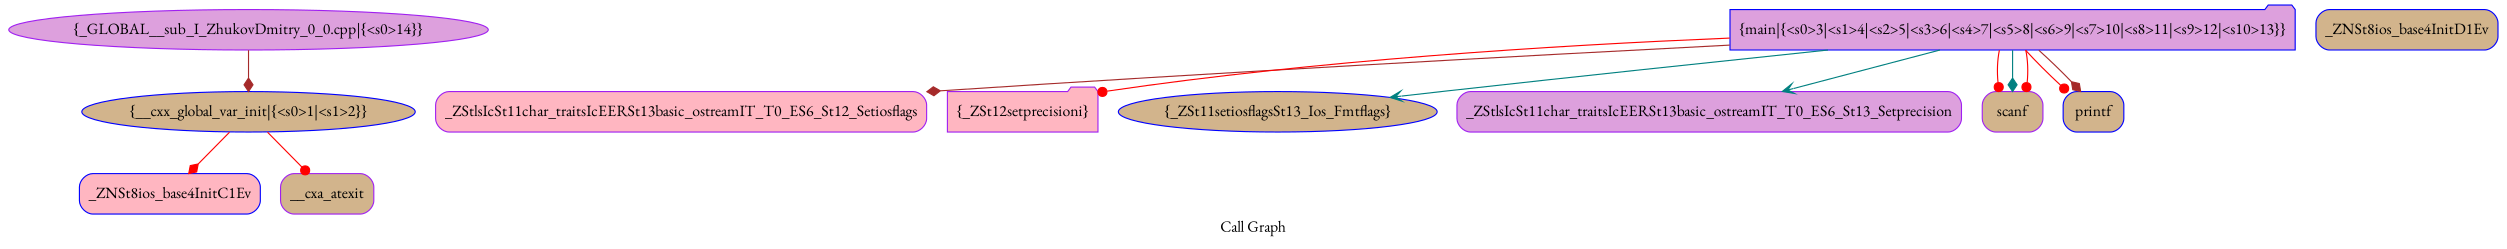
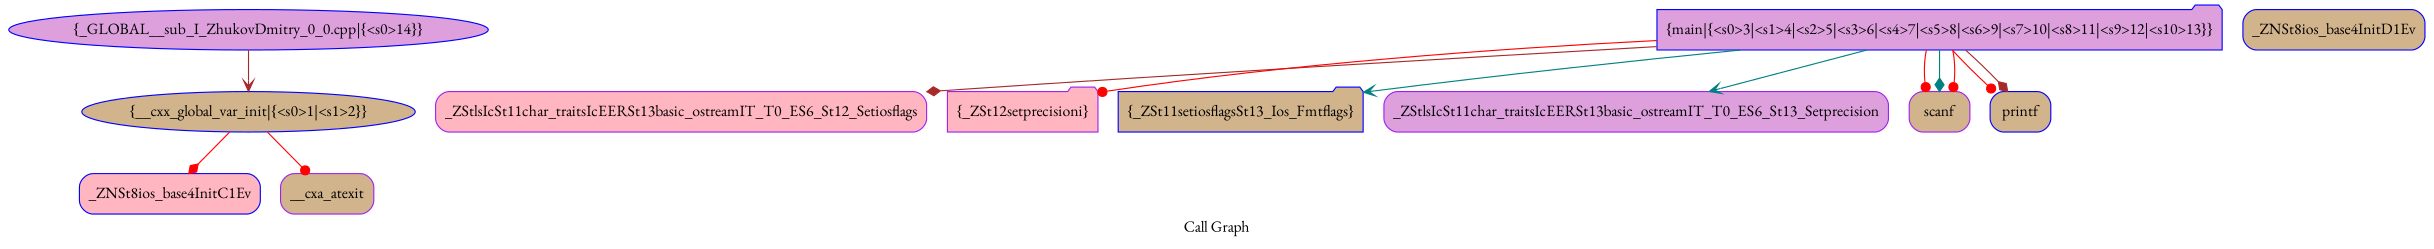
  digraph {
    fontname="EB Garamond"
    label="Call Graph"
    node [color=blue fillcolor=tan fontname="EB Garamond" shape=Mrecord style=filled]
    edge [arrowhead=dot color=red fontname="EB Garamond" tailport=s0]
    n1 [label="{__cxx_global_var_init|{<s0>1|<s1>2}}" shape=ellipse]
    n2 [fillcolor=lightpink label="{_ZNSt8ios_base4InitC1Ev}"]
    n3 [color=purple label="{__cxa_atexit}"]
    n4 [color=purple fillcolor=lightpink label="{_ZStlsIcSt11char_traitsIcEERSt13basic_ostreamIT_T0_ES6_St12_Setiosflags}"]
    n5 [label="{_ZNSt8ios_base4InitD1Ev}"]
    n6 [color=purple fillcolor=lightpink label="{_ZSt12setprecisioni}" shape=folder]
    n7 [fillcolor=plum label="{main|{<s0>3|<s1>4|<s2>5|<s3>6|<s4>7|<s5>8|<s6>9|<s7>10|<s8>11|<s9>12|<s10>13}}" shape=folder]
-   n8 [label="{_ZSt11setiosflagsSt13_Ios_Fmtflags}" shape=ellipse]
+   n8 [label="{_ZSt11setiosflagsSt13_Ios_Fmtflags}" shape=folder]
    n9 [color=purple fillcolor=plum label="{_ZStlsIcSt11char_traitsIcEERSt13basic_ostreamIT_T0_ES6_St13_Setprecision}"]
    n10 [color=purple label="{scanf}"]
    n11 [label="{printf}"]
-   n12 [color=purple fillcolor=plum label="{_GLOBAL__sub_I_ZhukovDmitry_0_0.cpp|{<s0>14}}" shape=ellipse]
+   n12 [fillcolor=plum label="{_GLOBAL__sub_I_ZhukovDmitry_0_0.cpp|{<s0>14}}" shape=ellipse]
    n1 -> n2 [arrowhead=diamond]
    n1 -> n3 [tailport=s1]
    n7 -> n4 [arrowhead=diamond color=brown tailport=s3]
    n7 -> n6 [tailport=s4]
    n7 -> n8 [arrowhead=vee color=teal tailport=s2]
    n7 -> n9 [arrowhead=vee color=teal tailport=s5]
    n7 -> n10 [tailport=s6]
    n7 -> n10 [arrowhead=diamond color=teal tailport=s8]
    n7 -> n10 [tailport=s9]
    n7 -> n11 [tailport=s7]
    n7 -> n11 [arrowhead=diamond color=brown tailport=s10]
-   n12 -> n1 [arrowhead=diamond color=brown]
+   n12 -> n1 [arrowhead=vee color=brown]
  }
